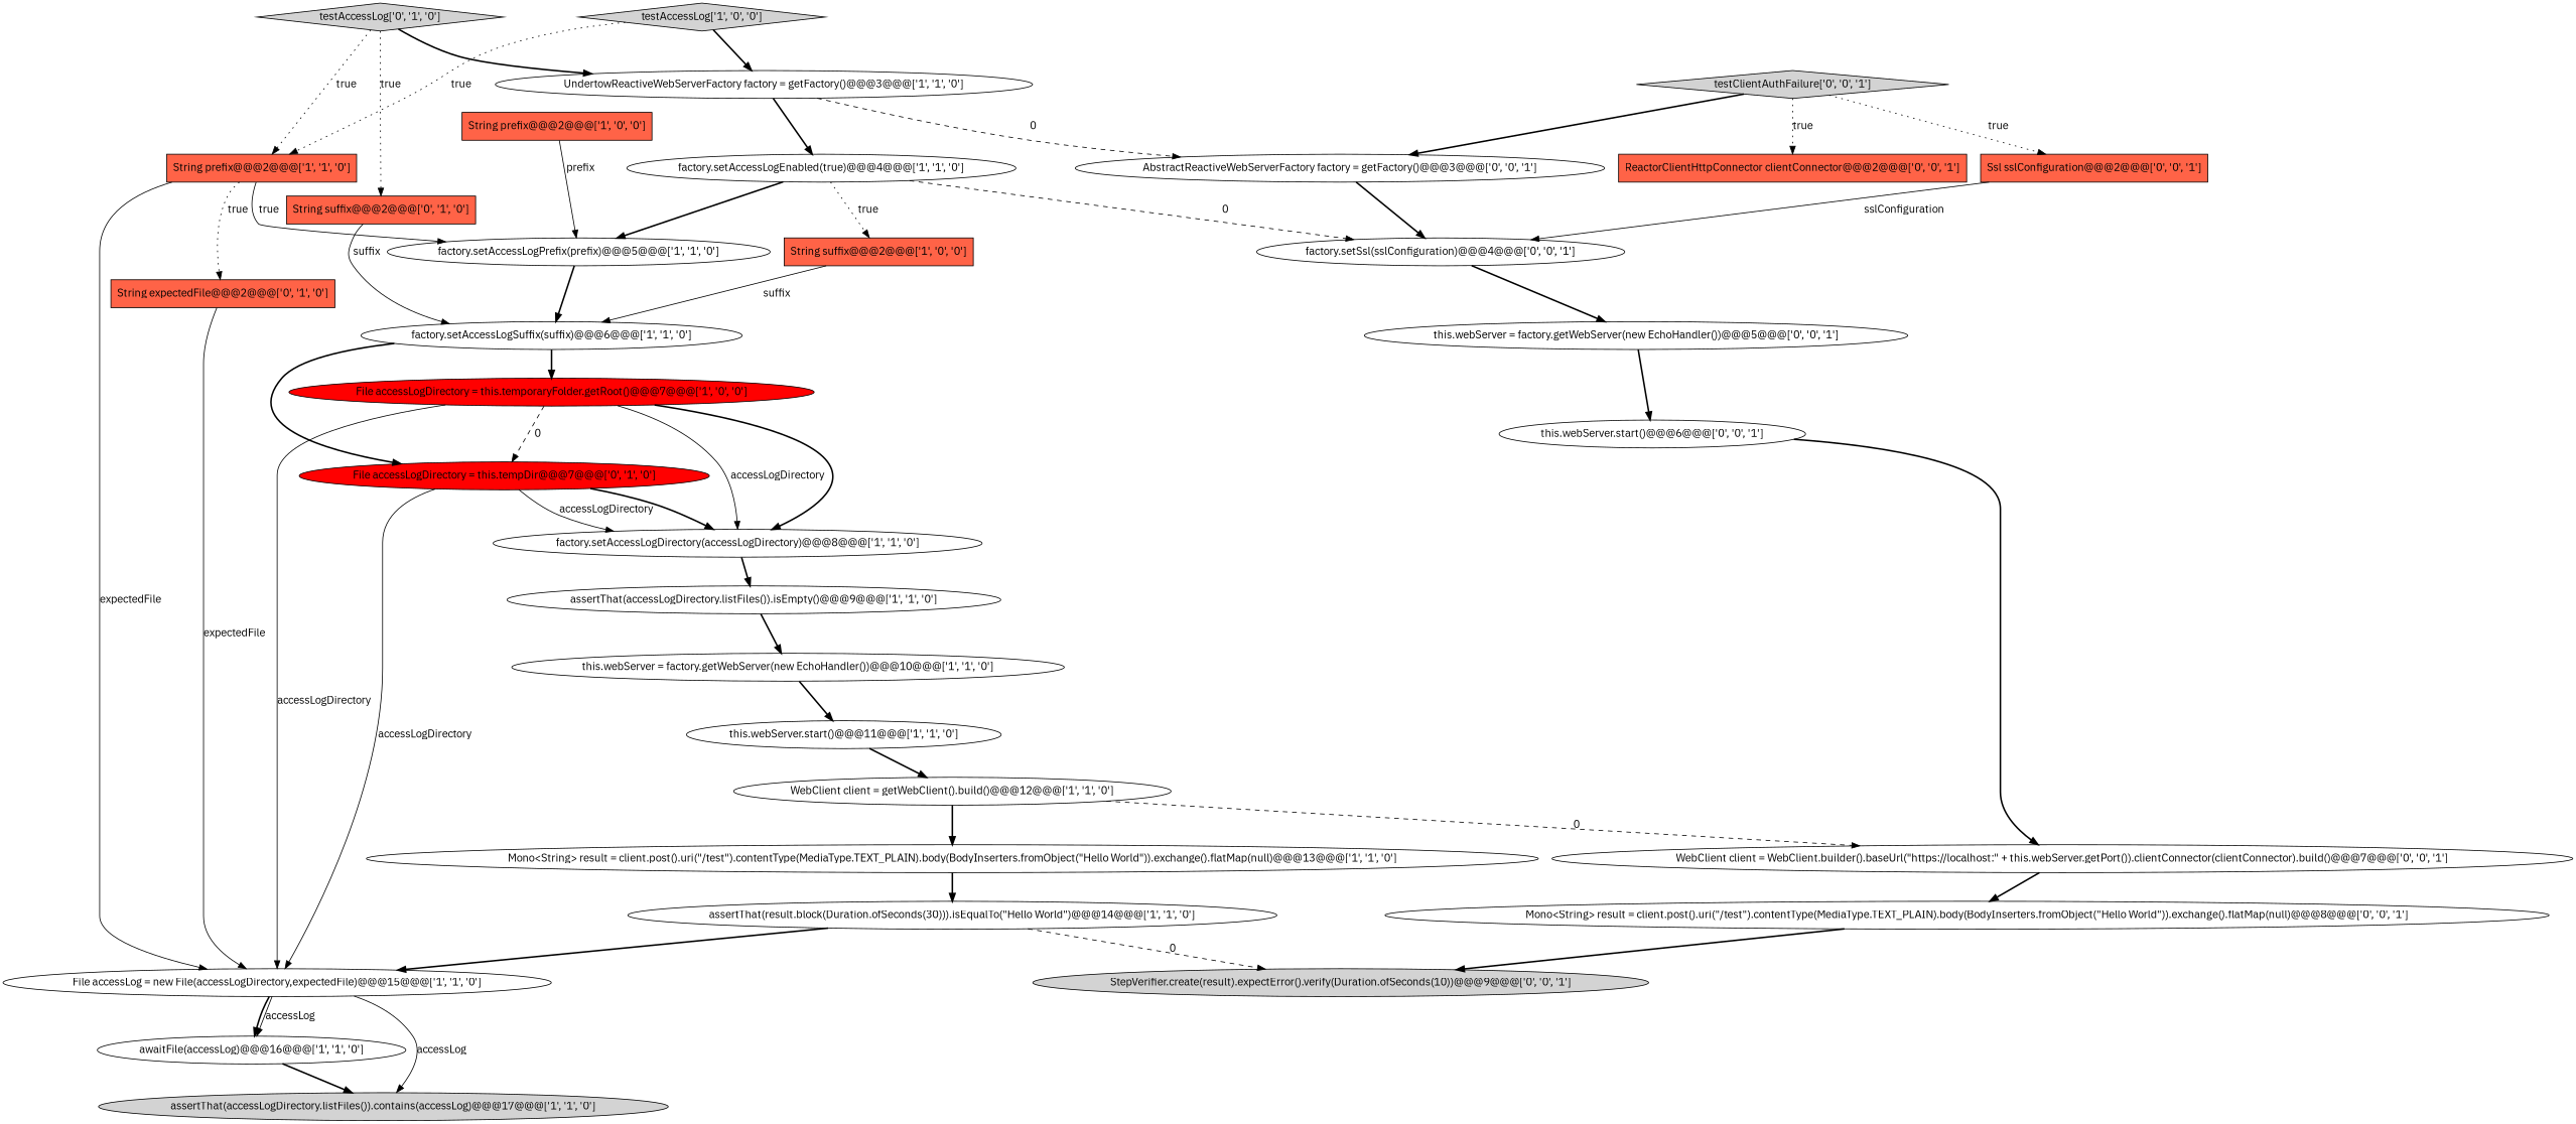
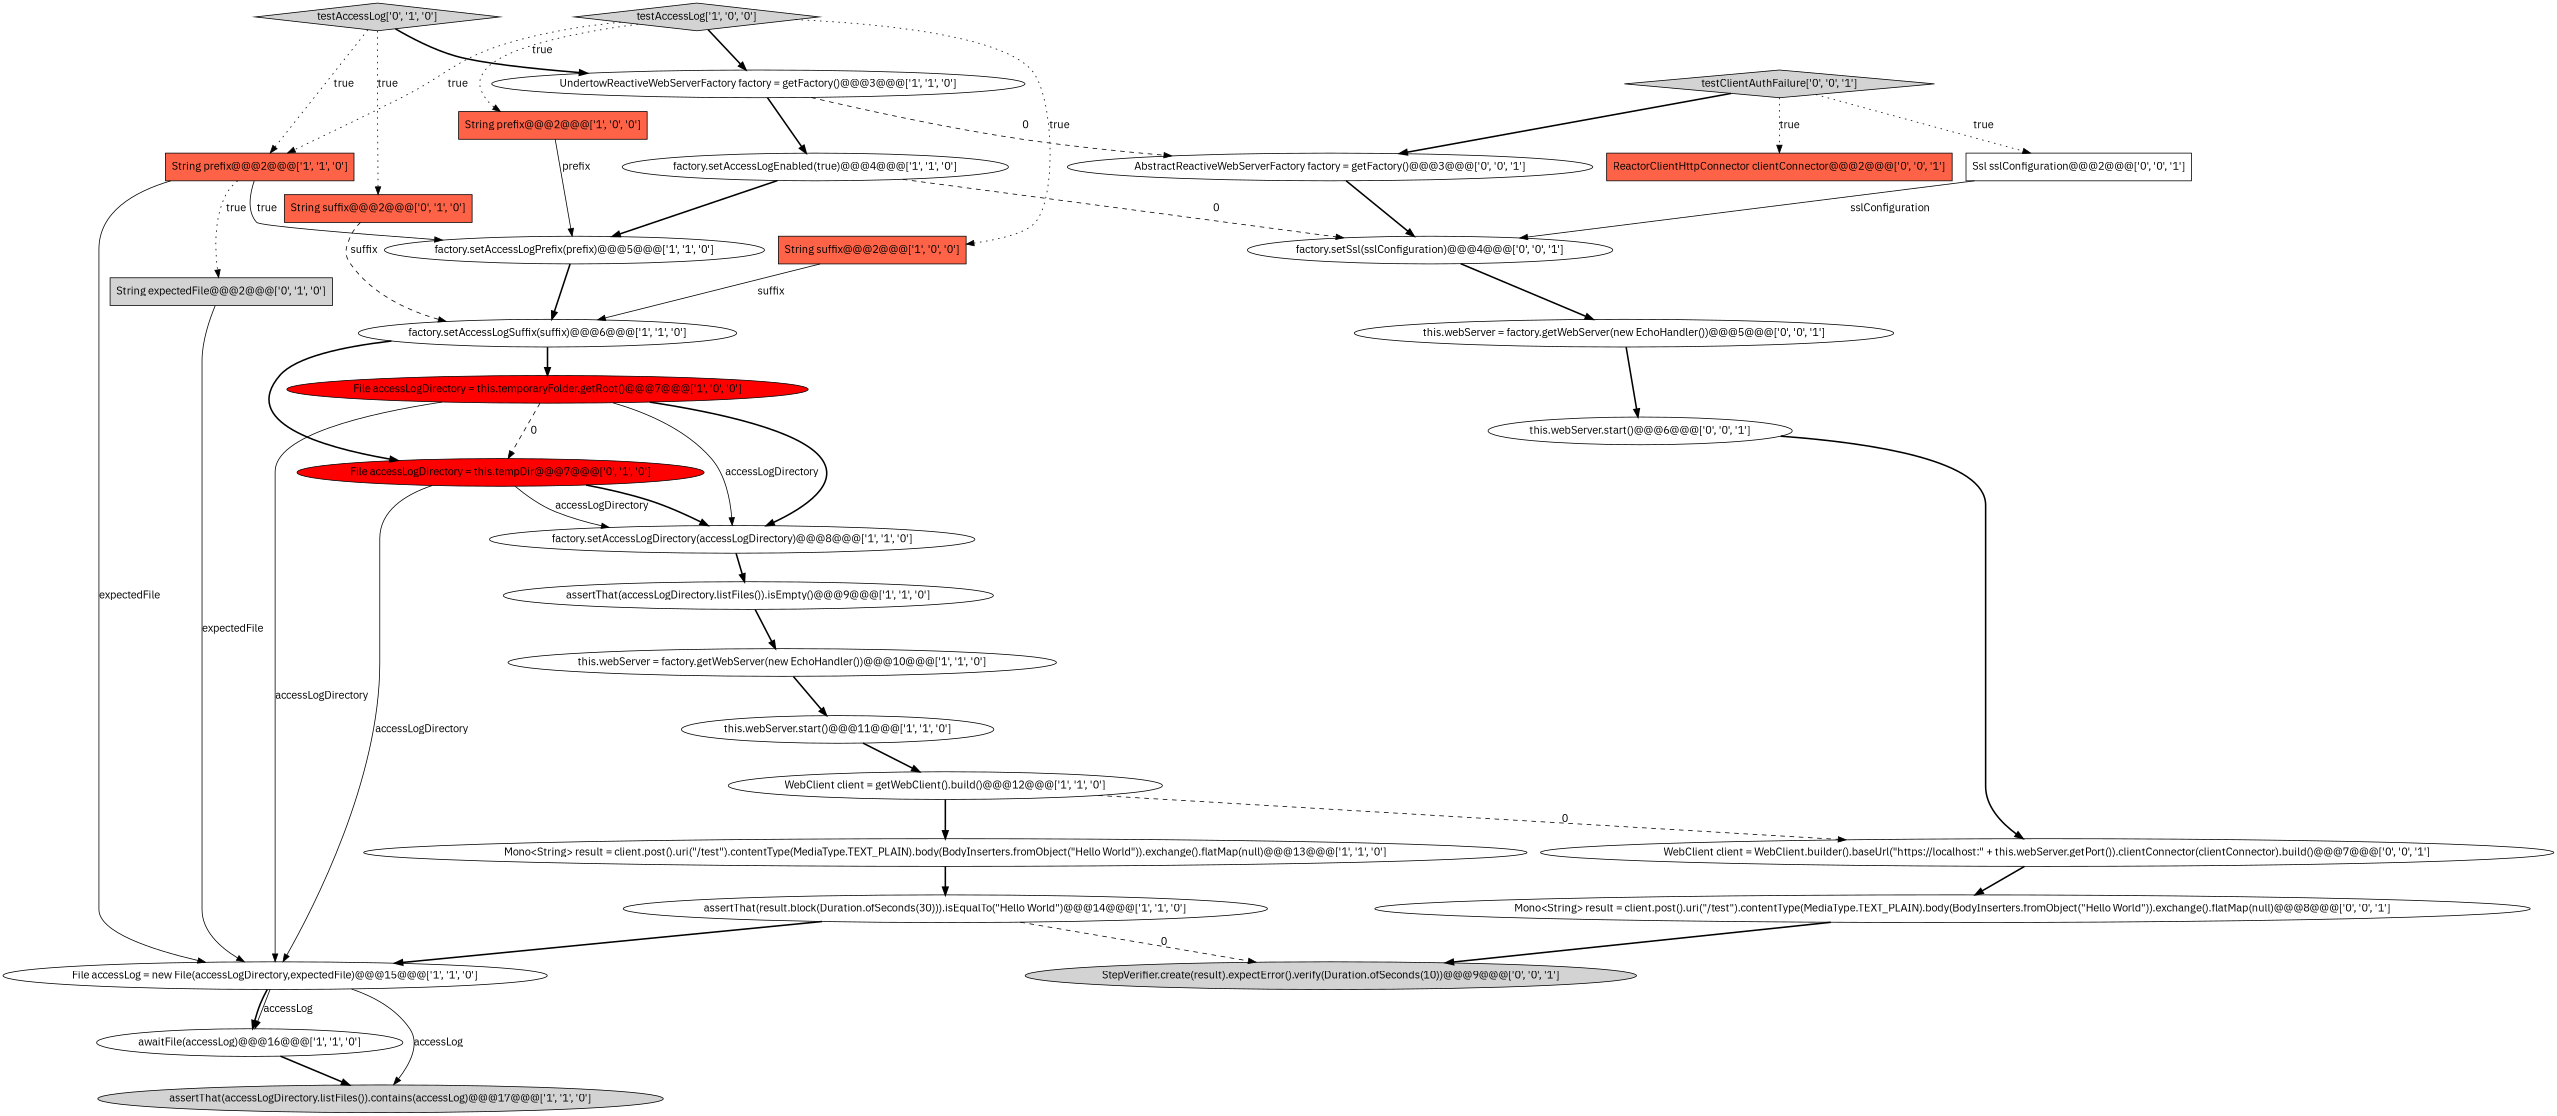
  digraph {
    fontname="IBM Plex Sans"
    node [fillcolor=white fontname="IBM Plex Sans" shape=ellipse style=filled]
    edge [fontname="IBM Plex Sans" style=bold]
    n1 [label="this.webServer.start()@@@6@@@['0', '0', '1']"]
    n2 [label="WebClient client = WebClient.builder().baseUrl(\"https://localhost:\" + this.webServer.getPort()).clientConnector(clientConnector).build()@@@7@@@['0', '0', '1']"]
    n3 [label="Mono<String> result = client.post().uri(\"/test\").contentType(MediaType.TEXT_PLAIN).body(BodyInserters.fromObject(\"Hello World\")).exchange().flatMap(null)@@@8@@@['0', '0', '1']"]
    n4 [label="awaitFile(accessLog)@@@16@@@['1', '1', '0']"]
    n5 [fillcolor=lightgray label="assertThat(accessLogDirectory.listFiles()).contains(accessLog)@@@17@@@['1', '1', '0']"]
    n6 [label="WebClient client = getWebClient().build()@@@12@@@['1', '1', '0']"]
    n7 [label="Mono<String> result = client.post().uri(\"/test\").contentType(MediaType.TEXT_PLAIN).body(BodyInserters.fromObject(\"Hello World\")).exchange().flatMap(null)@@@13@@@['1', '1', '0']"]
    n8 [label="assertThat(result.block(Duration.ofSeconds(30))).isEqualTo(\"Hello World\")@@@14@@@['1', '1', '0']"]
    n9 [fillcolor=lightgray label="StepVerifier.create(result).expectError().verify(Duration.ofSeconds(10))@@@9@@@['0', '0', '1']"]
    n10 [label="File accessLog = new File(accessLogDirectory,expectedFile)@@@15@@@['1', '1', '0']"]
    n11 [label="factory.setAccessLogSuffix(suffix)@@@6@@@['1', '1', '0']"]
    n12 [fillcolor=red label="File accessLogDirectory = this.tempDir@@@7@@@['0', '1', '0']"]
    n13 [fillcolor=red label="File accessLogDirectory = this.temporaryFolder.getRoot()@@@7@@@['1', '0', '0']"]
    n14 [label="factory.setAccessLogDirectory(accessLogDirectory)@@@8@@@['1', '1', '0']"]
-   n15 [fillcolor=tomato label="String expectedFile@@@2@@@['0', '1', '0']" shape=box]
+   n15 [fillcolor=lightgray label="String expectedFile@@@2@@@['0', '1', '0']" shape=box]
    n16 [label="assertThat(accessLogDirectory.listFiles()).isEmpty()@@@9@@@['1', '1', '0']"]
    n17 [fillcolor=tomato label="String prefix@@@2@@@['1', '1', '0']" shape=box]
    n18 [label="factory.setAccessLogPrefix(prefix)@@@5@@@['1', '1', '0']"]
    n19 [label="this.webServer = factory.getWebServer(new EchoHandler())@@@5@@@['0', '0', '1']"]
    n20 [label="factory.setSsl(sslConfiguration)@@@4@@@['0', '0', '1']"]
    n21 [label="AbstractReactiveWebServerFactory factory = getFactory()@@@3@@@['0', '0', '1']"]
    n22 [fillcolor=lightgray label="testAccessLog['1', '0', '0']" shape=diamond]
    n23 [fillcolor=tomato label="String prefix@@@2@@@['1', '0', '0']" shape=box]
    n24 [label="UndertowReactiveWebServerFactory factory = getFactory()@@@3@@@['1', '1', '0']"]
    n25 [fillcolor=tomato label="String suffix@@@2@@@['1', '0', '0']" shape=box]
    n26 [label="factory.setAccessLogEnabled(true)@@@4@@@['1', '1', '0']"]
    n27 [label="this.webServer = factory.getWebServer(new EchoHandler())@@@10@@@['1', '1', '0']"]
    n28 [fillcolor=tomato label="String suffix@@@2@@@['0', '1', '0']" shape=box]
    n29 [label="this.webServer.start()@@@11@@@['1', '1', '0']"]
    n30 [fillcolor=tomato label="ReactorClientHttpConnector clientConnector@@@2@@@['0', '0', '1']" shape=box]
-   n31 [fillcolor=tomato label="Ssl sslConfiguration@@@2@@@['0', '0', '1']" shape=box]
+   n31 [label="Ssl sslConfiguration@@@2@@@['0', '0', '1']" shape=box]
    n32 [fillcolor=lightgray label="testClientAuthFailure['0', '0', '1']" shape=diamond]
    n33 [fillcolor=lightgray label="testAccessLog['0', '1', '0']" shape=diamond]
    n1 -> n2
    n2 -> n3
    n3 -> n9
    n4 -> n5
    n6 -> n2 [label=0 style=dashed]
    n6 -> n7
    n7 -> n8
    n8 -> n9 [label=0 style=dashed]
    n8 -> n10
    n10 -> n4 [label=accessLog style=solid]
    n10 -> n4
    n10 -> n5 [label=accessLog style=solid]
    n11 -> n12
    n11 -> n13
    n12 -> n10 [label=accessLogDirectory style=solid]
    n12 -> n14 [label=accessLogDirectory style=solid]
    n12 -> n14
    n13 -> n10 [label=accessLogDirectory style=solid]
    n13 -> n12 [label=0 style=dashed]
    n13 -> n14 [label=accessLogDirectory style=solid]
    n13 -> n14
    n14 -> n16
    n15 -> n10 [label=expectedFile style=solid]
    n16 -> n27
    n17 -> n10 [label=expectedFile style=solid]
    n17 -> n15 [label=true style=dotted]
    n17 -> n18 [label=true style=solid]
    n18 -> n11
    n19 -> n1
    n20 -> n19
    n21 -> n20
    n22 -> n17 [label=true style=dotted]
+   n22 -> n23 [label=true style=dotted]
    n22 -> n24
-   n26 -> n25 [label=true style=dotted]
+   n22 -> n25 [label=true style=dotted]
    n23 -> n18 [label=prefix style=solid]
    n24 -> n21 [label=0 style=dashed]
    n24 -> n26
    n25 -> n11 [label=suffix style=solid]
    n26 -> n18
    n26 -> n20 [label=0 style=dashed]
    n27 -> n29
-   n28 -> n11 [label=suffix style=solid]
+   n28 -> n11 [label=suffix style=dashed]
    n29 -> n6
    n31 -> n20 [label=sslConfiguration style=solid]
    n32 -> n21
    n32 -> n30 [label=true style=dotted]
    n32 -> n31 [label=true style=dotted]
    n33 -> n17 [label=true style=dotted]
    n33 -> n24
    n33 -> n28 [label=true style=dotted]
  }
